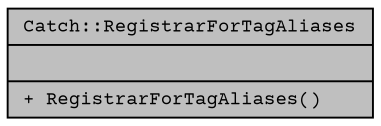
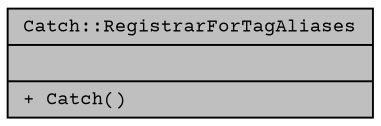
  digraph {
    fontname="Courier Prime"
-   n1 [color=black fillcolor=grey75 fontcolor=black fontname="Courier Prime" fontsize=10 height=0.2 label="{Catch::RegistrarForTagAliases\n||+ RegistrarForTagAliases()\l}" shape=record style=filled width=0.4]
+   n1 [color=black fillcolor=grey75 fontcolor=black fontname="Courier Prime" fontsize=10 height=0.2 label="{Catch::RegistrarForTagAliases\n||+ Catch()\l}" shape=record style=filled width=0.4]
  }
